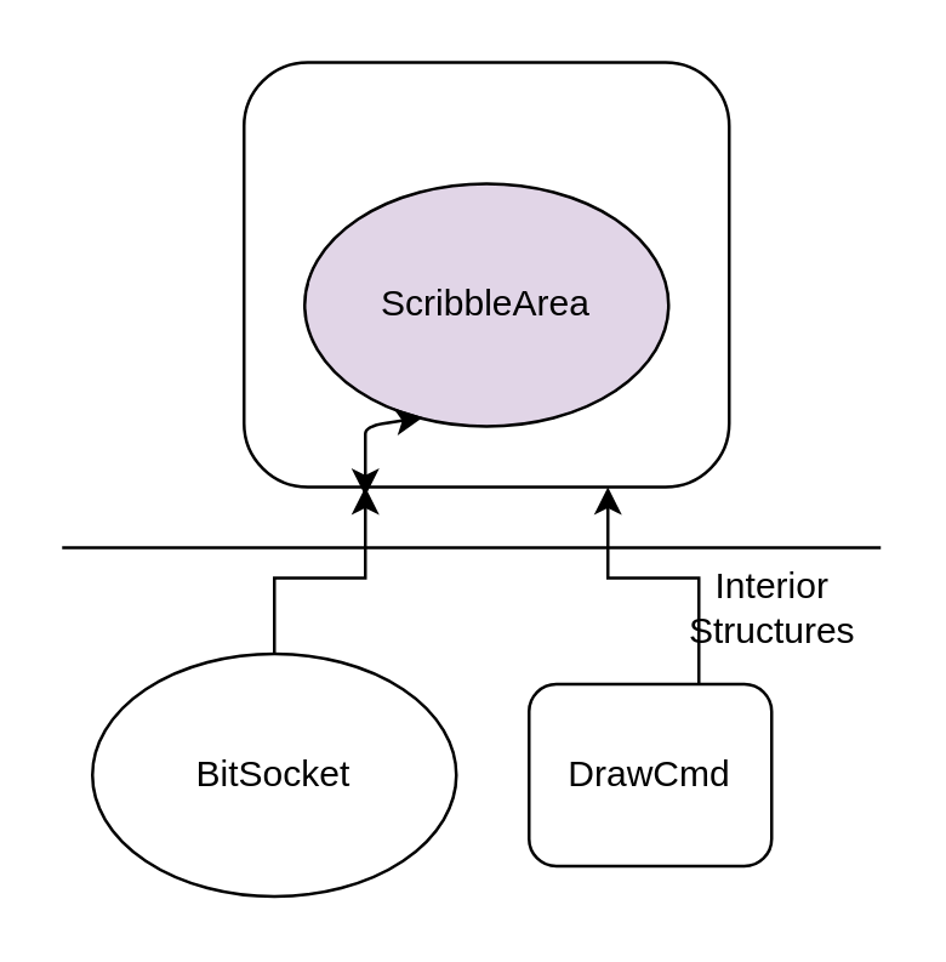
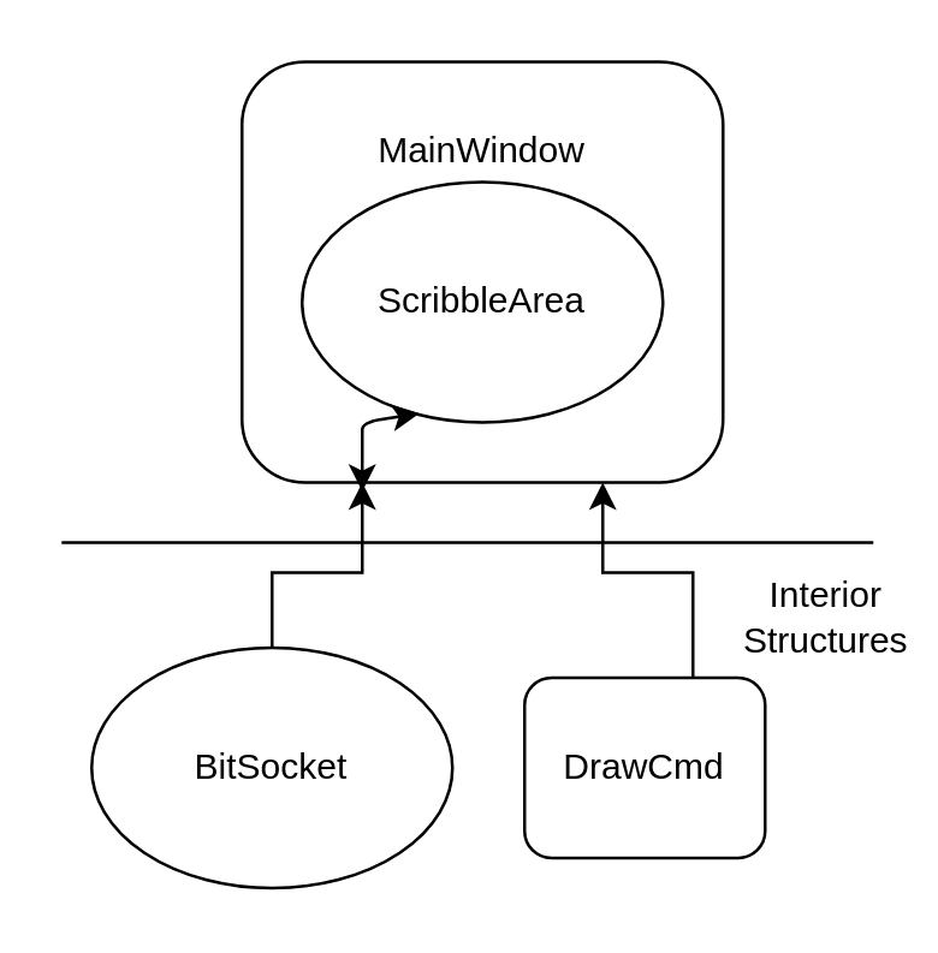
  <mxCell id="0" />
  <mxCell id="1" parent="0" />
  <mxCell id="2" value="" style="rounded=1;whiteSpace=wrap;html=1;" vertex="1" parent="1"><mxGeometry x="80" y="20" width="160" height="140" as="geometry" /></mxCell>
  <mxCell id="3" value="" style="edgeStyle=orthogonalEdgeStyle;rounded=0;orthogonalLoop=1;jettySize=auto;html=1;" edge="1" parent="1" source="4" target="2"><mxGeometry relative="1" as="geometry"><Array as="points"><mxPoint x="90" y="190" /><mxPoint x="120" y="190" /></Array></mxGeometry></mxCell>
  <mxCell id="4" value="BitSocket" style="ellipse;whiteSpace=wrap;html=1;" vertex="1" parent="1"><mxGeometry x="30" y="215" width="120" height="80" as="geometry" /></mxCell>
- <mxCell id="5" value="ScribbleArea" style="ellipse;whiteSpace=wrap;html=1;fillColor=#e1d5e7;" vertex="1" parent="1"><mxGeometry x="100" y="60" width="120" height="80" as="geometry" /></mxCell>
+ <mxCell id="5" value="ScribbleArea" style="ellipse;whiteSpace=wrap;html=1;" vertex="1" parent="1"><mxGeometry x="100" y="60" width="120" height="80" as="geometry" /></mxCell>
  <mxCell id="6" value="" style="edgeStyle=orthogonalEdgeStyle;rounded=0;orthogonalLoop=1;jettySize=auto;html=1;" edge="1" parent="1" source="7" target="2"><mxGeometry relative="1" as="geometry"><mxPoint x="300" y="140" as="targetPoint" /><Array as="points"><mxPoint x="230" y="190" /><mxPoint x="200" y="190" /></Array></mxGeometry></mxCell>
  <mxCell id="7" value="DrawCmd" style="rounded=1;whiteSpace=wrap;html=1;" vertex="1" parent="1"><mxGeometry x="174" y="225" width="80" height="60" as="geometry" /></mxCell>
+ <mxCell id="8" value="&lt;div&gt;MainWindow&lt;/div&gt;" style="text;html=1;strokeColor=none;fillColor=none;align=center;verticalAlign=middle;whiteSpace=wrap;rounded=0;" vertex="1" parent="1"><mxGeometry x="140" y="40" width="40" height="20" as="geometry" /></mxCell>
  <mxCell id="9" value="" style="endArrow=classic;startArrow=classic;html=1;strokeColor=#000000;entryX=0.325;entryY=0.963;entryDx=0;entryDy=0;entryPerimeter=0;" edge="1" parent="1" target="5"><mxGeometry width="50" height="50" relative="1" as="geometry"><mxPoint x="120" y="163" as="sourcePoint" /><mxPoint x="310" y="100" as="targetPoint" /><Array as="points"><mxPoint x="120" y="150" /><mxPoint x="120" y="140" /></Array></mxGeometry></mxCell>
  <mxCell id="10" value="" style="group" vertex="1" connectable="0" parent="1"><mxGeometry x="20" y="150" width="270" height="65" as="geometry" /></mxCell>
  <mxCell id="11" value="" style="endArrow=none;html=1;strokeColor=#000000;" edge="1" parent="10"><mxGeometry width="50" height="50" relative="1" as="geometry"><mxPoint y="30" as="sourcePoint" /><mxPoint x="270" y="30" as="targetPoint" /></mxGeometry></mxCell>
- <mxCell id="12" value="Interior Structures" style="text;html=1;strokeColor=none;fillColor=none;align=center;verticalAlign=middle;whiteSpace=wrap;rounded=0;" vertex="1" parent="10"><mxGeometry x="225.368" y="40" width="18.947" height="20" as="geometry" /></mxCell>
+ <mxCell id="12" value="Interior Structures" style="text;html=1;strokeColor=none;fillColor=none;align=center;verticalAlign=middle;whiteSpace=wrap;rounded=0;" vertex="1" parent="10"><mxGeometry x="245.368" y="45" width="18.947" height="20" as="geometry" /></mxCell>
